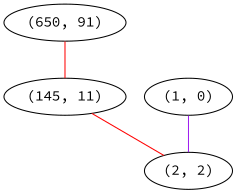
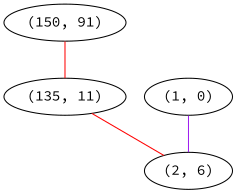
  graph {
    fontname="Source Code Pro"
    node [fontname="Source Code Pro"]
    edge [color=red fontname="Source Code Pro" weight=1]
-   "(150, 91)" [label="(650, 91)"]
-   "(145, 11)"
-   "(2, 2)"
+   "(150, 91)"
+   "(145, 11)" [label="(135, 11)"]
+   "(2, 2)" [label="(2, 6)"]
    n4 [label="(1, 0)"]
    "(150, 91)" -- "(145, 11)"
    "(145, 11)" -- "(2, 2)"
    n4 -- "(2, 2)" [color=purple weight=4]
  }
